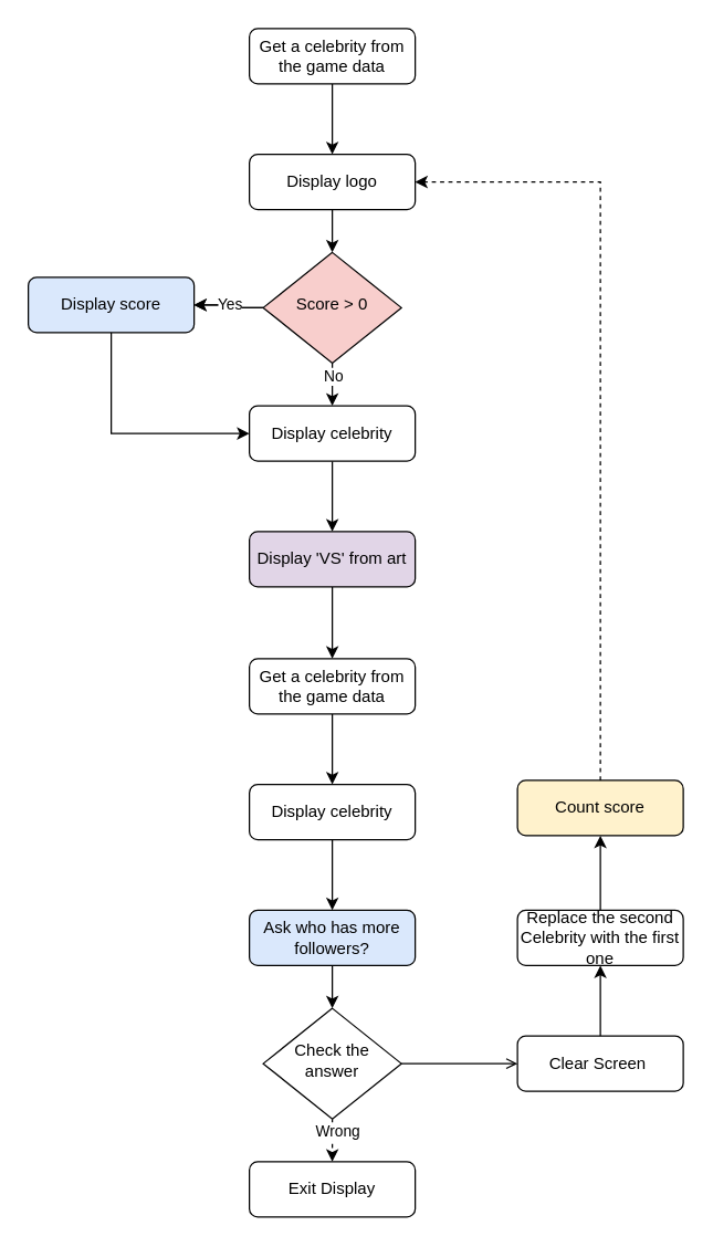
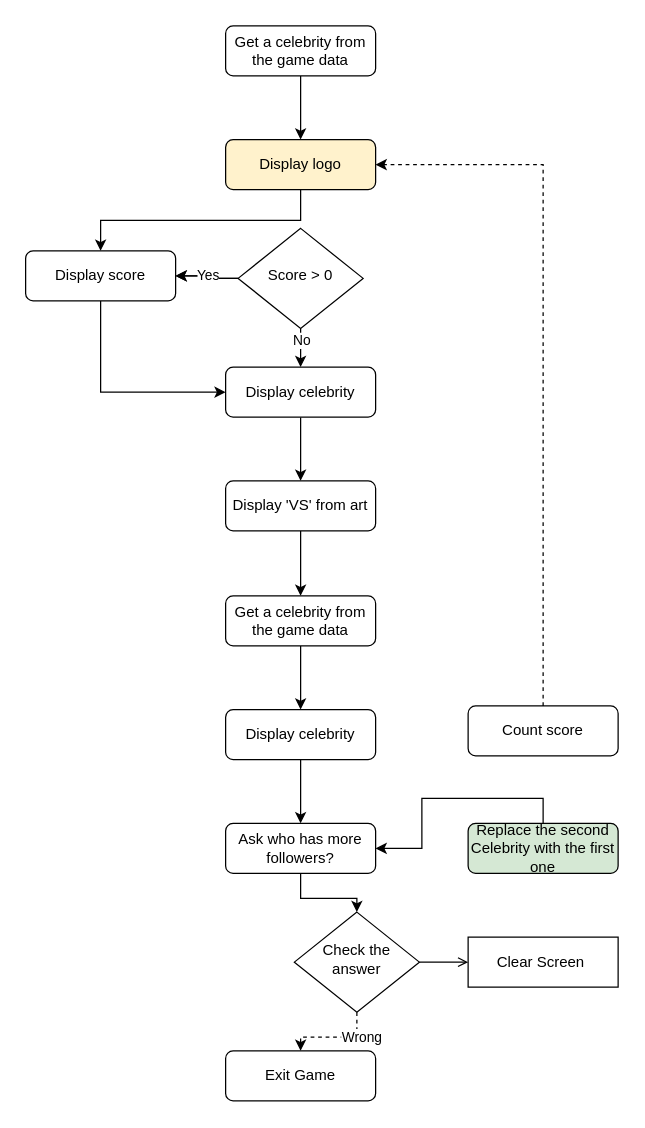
  <mxCell id="0" />
  <mxCell id="1" parent="0" />
  <mxCell id="2" style="edgeStyle=orthogonalEdgeStyle;rounded=0;orthogonalLoop=1;jettySize=auto;html=1;exitX=0.5;exitY=1;exitDx=0;exitDy=0;entryX=0.5;entryY=0;entryDx=0;entryDy=0;" edge="1" parent="1" source="3" target="10"><mxGeometry relative="1" as="geometry" /></mxCell>
  <mxCell id="3" value="Get a celebrity from the game data" style="rounded=1;whiteSpace=wrap;html=1;fontSize=12;glass=0;strokeWidth=1;shadow=0;" parent="1" vertex="1"><mxGeometry x="180" y="20" width="120" height="40" as="geometry" /></mxCell>
  <mxCell id="4" style="edgeStyle=orthogonalEdgeStyle;rounded=0;orthogonalLoop=1;jettySize=auto;html=1;exitX=0.5;exitY=1;exitDx=0;exitDy=0;entryX=0.5;entryY=0;entryDx=0;entryDy=0;dashed=1;" edge="1" parent="1" source="7" target="21"><mxGeometry relative="1" as="geometry" /></mxCell>
  <mxCell id="5" value="Wrong" style="edgeLabel;html=1;align=center;verticalAlign=middle;resizable=0;points=[];" vertex="1" connectable="0" parent="4"><mxGeometry x="-0.487" y="3" relative="1" as="geometry"><mxPoint as="offset" /></mxGeometry></mxCell>
  <mxCell id="6" style="edgeStyle=orthogonalEdgeStyle;rounded=0;orthogonalLoop=1;jettySize=auto;html=1;exitX=1;exitY=0.5;exitDx=0;exitDy=0;entryX=0;entryY=0.5;entryDx=0;entryDy=0;endArrow=open;" edge="1" parent="1" source="7" target="23"><mxGeometry relative="1" as="geometry" /></mxCell>
- <mxCell id="7" value="Check the answer" style="rhombus;whiteSpace=wrap;html=1;shadow=0;fontFamily=Helvetica;fontSize=12;align=center;strokeWidth=1;spacing=6;spacingTop=-4;" parent="1" vertex="1"><mxGeometry x="190" y="729" width="100" height="80" as="geometry" /></mxCell>
+ <mxCell id="7" value="Check the answer" style="rhombus;whiteSpace=wrap;html=1;shadow=0;fontFamily=Helvetica;fontSize=12;align=center;strokeWidth=1;spacing=6;spacingTop=-4;" parent="1" vertex="1"><mxGeometry x="235" y="729" width="100" height="80" as="geometry" /></mxCell>
  <mxCell id="8" style="edgeStyle=orthogonalEdgeStyle;rounded=0;orthogonalLoop=1;jettySize=auto;html=1;exitX=0.5;exitY=1;exitDx=0;exitDy=0;" edge="1" parent="1" source="32" target="16"><mxGeometry relative="1" as="geometry" /></mxCell>
  <mxCell id="9" value="No" style="edgeLabel;html=1;align=center;verticalAlign=middle;resizable=0;points=[];" vertex="1" connectable="0" parent="8"><mxGeometry x="-0.615" relative="1" as="geometry"><mxPoint as="offset" /></mxGeometry></mxCell>
- <mxCell id="10" value="Display logo" style="rounded=1;whiteSpace=wrap;html=1;fontSize=12;glass=0;strokeWidth=1;shadow=0;" parent="1" vertex="1"><mxGeometry x="180" y="111" width="120" height="40" as="geometry" /></mxCell>
+ <mxCell id="10" value="Display logo" style="rounded=1;whiteSpace=wrap;html=1;fontSize=12;glass=0;strokeWidth=1;shadow=0;fillColor=#fff2cc;" parent="1" vertex="1"><mxGeometry x="180" y="111" width="120" height="40" as="geometry" /></mxCell>
  <mxCell id="11" style="edgeStyle=orthogonalEdgeStyle;rounded=0;orthogonalLoop=1;jettySize=auto;html=1;exitX=0.5;exitY=1;exitDx=0;exitDy=0;entryX=0.5;entryY=0;entryDx=0;entryDy=0;" edge="1" parent="1" source="12" target="14"><mxGeometry relative="1" as="geometry" /></mxCell>
- <mxCell id="12" value="Display 'VS' from art" style="rounded=1;whiteSpace=wrap;html=1;fontSize=12;glass=0;strokeWidth=1;shadow=0;fillColor=#e1d5e7;" vertex="1" parent="1"><mxGeometry x="180" y="384" width="120" height="40" as="geometry" /></mxCell>
+ <mxCell id="12" value="Display 'VS' from art" style="rounded=1;whiteSpace=wrap;html=1;fontSize=12;glass=0;strokeWidth=1;shadow=0;" vertex="1" parent="1"><mxGeometry x="180" y="384" width="120" height="40" as="geometry" /></mxCell>
  <mxCell id="13" style="edgeStyle=orthogonalEdgeStyle;rounded=0;orthogonalLoop=1;jettySize=auto;html=1;exitX=0.5;exitY=1;exitDx=0;exitDy=0;" edge="1" parent="1" source="14" target="18"><mxGeometry relative="1" as="geometry" /></mxCell>
  <mxCell id="14" value="Get a celebrity from the game data" style="rounded=1;whiteSpace=wrap;html=1;fontSize=12;glass=0;strokeWidth=1;shadow=0;" vertex="1" parent="1"><mxGeometry x="180" y="476" width="120" height="40" as="geometry" /></mxCell>
  <mxCell id="15" style="edgeStyle=orthogonalEdgeStyle;rounded=0;orthogonalLoop=1;jettySize=auto;html=1;exitX=0.5;exitY=1;exitDx=0;exitDy=0;" edge="1" parent="1" source="16" target="12"><mxGeometry relative="1" as="geometry" /></mxCell>
  <mxCell id="16" value="Display celebrity" style="rounded=1;whiteSpace=wrap;html=1;fontSize=12;glass=0;strokeWidth=1;shadow=0;" vertex="1" parent="1"><mxGeometry x="180" y="293" width="120" height="40" as="geometry" /></mxCell>
  <mxCell id="17" style="edgeStyle=orthogonalEdgeStyle;rounded=0;orthogonalLoop=1;jettySize=auto;html=1;exitX=0.5;exitY=1;exitDx=0;exitDy=0;entryX=0.5;entryY=0;entryDx=0;entryDy=0;" edge="1" parent="1" source="18" target="20"><mxGeometry relative="1" as="geometry" /></mxCell>
  <mxCell id="18" value="Display celebrity" style="rounded=1;whiteSpace=wrap;html=1;fontSize=12;glass=0;strokeWidth=1;shadow=0;" vertex="1" parent="1"><mxGeometry x="180" y="567" width="120" height="40" as="geometry" /></mxCell>
  <mxCell id="19" style="edgeStyle=orthogonalEdgeStyle;rounded=0;orthogonalLoop=1;jettySize=auto;html=1;exitX=0.5;exitY=1;exitDx=0;exitDy=0;entryX=0.5;entryY=0;entryDx=0;entryDy=0;" edge="1" parent="1" source="20" target="7"><mxGeometry relative="1" as="geometry" /></mxCell>
- <mxCell id="20" value="Ask who has more followers?" style="rounded=1;whiteSpace=wrap;html=1;fontSize=12;glass=0;strokeWidth=1;shadow=0;fillColor=#dae8fc;" vertex="1" parent="1"><mxGeometry x="180" y="658" width="120" height="40" as="geometry" /></mxCell>
- <mxCell id="21" value="Exit Display" style="rounded=1;whiteSpace=wrap;html=1;fontSize=12;glass=0;strokeWidth=1;shadow=0;" vertex="1" parent="1"><mxGeometry x="180" y="840" width="120" height="40" as="geometry" /></mxCell>
- <mxCell id="22" style="edgeStyle=orthogonalEdgeStyle;rounded=0;orthogonalLoop=1;jettySize=auto;html=1;exitX=0.5;exitY=0;exitDx=0;exitDy=0;entryX=0.5;entryY=1;entryDx=0;entryDy=0;" edge="1" parent="1" source="23" target="25"><mxGeometry relative="1" as="geometry" /></mxCell>
- <mxCell id="23" value="Clear Screen&amp;nbsp;" style="rounded=1;whiteSpace=wrap;html=1;fontSize=12;glass=0;strokeWidth=1;shadow=0;" vertex="1" parent="1"><mxGeometry x="374" y="749" width="120" height="40" as="geometry" /></mxCell>
- <mxCell id="24" style="edgeStyle=orthogonalEdgeStyle;rounded=0;orthogonalLoop=1;jettySize=auto;html=1;exitX=0.5;exitY=0;exitDx=0;exitDy=0;entryX=0.5;entryY=1;entryDx=0;entryDy=0;" edge="1" parent="1" source="25" target="27"><mxGeometry relative="1" as="geometry" /></mxCell>
- <mxCell id="25" value="Replace the second Celebrity with the first one" style="rounded=1;whiteSpace=wrap;html=1;fontSize=12;glass=0;strokeWidth=1;shadow=0;" vertex="1" parent="1"><mxGeometry x="374" y="658" width="120" height="40" as="geometry" /></mxCell>
+ <mxCell id="20" value="Ask who has more followers?" style="rounded=1;whiteSpace=wrap;html=1;fontSize=12;glass=0;strokeWidth=1;shadow=0;" vertex="1" parent="1"><mxGeometry x="180" y="658" width="120" height="40" as="geometry" /></mxCell>
+ <mxCell id="21" value="Exit Game" style="rounded=1;whiteSpace=wrap;html=1;fontSize=12;glass=0;strokeWidth=1;shadow=0;" vertex="1" parent="1"><mxGeometry x="180" y="840" width="120" height="40" as="geometry" /></mxCell>
+ <mxCell id="23" value="Clear Screen&amp;nbsp;" style="whiteSpace=wrap;html=1;fontSize=12;glass=0;strokeWidth=1;shadow=0;rounded=0;" vertex="1" parent="1"><mxGeometry x="374" y="749" width="120" height="40" as="geometry" /></mxCell>
+ <mxCell id="24" style="edgeStyle=orthogonalEdgeStyle;rounded=0;orthogonalLoop=1;jettySize=auto;html=1;exitX=0.5;exitY=0;exitDx=0;exitDy=0;" edge="1" parent="1" source="25" target="20"><mxGeometry relative="1" as="geometry" /></mxCell>
+ <mxCell id="25" value="Replace the second Celebrity with the first one" style="rounded=1;whiteSpace=wrap;html=1;fontSize=12;glass=0;strokeWidth=1;shadow=0;fillColor=#d5e8d4;" vertex="1" parent="1"><mxGeometry x="374" y="658" width="120" height="40" as="geometry" /></mxCell>
  <mxCell id="26" style="edgeStyle=orthogonalEdgeStyle;rounded=0;orthogonalLoop=1;jettySize=auto;html=1;exitX=0.5;exitY=0;exitDx=0;exitDy=0;entryX=1;entryY=0.5;entryDx=0;entryDy=0;dashed=1;" edge="1" parent="1" source="27" target="10"><mxGeometry relative="1" as="geometry" /></mxCell>
- <mxCell id="27" value="Count score" style="rounded=1;whiteSpace=wrap;html=1;fontSize=12;glass=0;strokeWidth=1;shadow=0;fillColor=#fff2cc;" vertex="1" parent="1"><mxGeometry x="374" y="564" width="120" height="40" as="geometry" /></mxCell>
- <mxCell id="28" value="" style="edgeStyle=orthogonalEdgeStyle;rounded=0;orthogonalLoop=1;jettySize=auto;html=1;exitX=0.5;exitY=1;exitDx=0;exitDy=0;" edge="1" parent="1" source="10" target="32"><mxGeometry relative="1" as="geometry"><mxPoint x="240" y="130" as="sourcePoint" /><mxPoint x="240" y="250" as="targetPoint" /></mxGeometry></mxCell>
+ <mxCell id="27" value="Count score" style="rounded=1;whiteSpace=wrap;html=1;fontSize=12;glass=0;strokeWidth=1;shadow=0;" vertex="1" parent="1"><mxGeometry x="374" y="564" width="120" height="40" as="geometry" /></mxCell>
+ <mxCell id="28" value="" style="edgeStyle=orthogonalEdgeStyle;rounded=0;orthogonalLoop=1;jettySize=auto;html=1;exitX=0.5;exitY=1;exitDx=0;exitDy=0;" edge="1" parent="1" source="10" target="34"><mxGeometry relative="1" as="geometry"><mxPoint x="240" y="130" as="sourcePoint" /><mxPoint x="240" y="250" as="targetPoint" /></mxGeometry></mxCell>
  <mxCell id="29" style="edgeStyle=orthogonalEdgeStyle;rounded=0;orthogonalLoop=1;jettySize=auto;html=1;exitX=0;exitY=0.5;exitDx=0;exitDy=0;entryX=1;entryY=0.5;entryDx=0;entryDy=0;" edge="1" parent="1" source="32" target="34"><mxGeometry relative="1" as="geometry" /></mxCell>
  <mxCell id="30" value="" style="edgeStyle=orthogonalEdgeStyle;rounded=0;orthogonalLoop=1;jettySize=auto;html=1;" edge="1" parent="1" source="32" target="34"><mxGeometry relative="1" as="geometry" /></mxCell>
  <mxCell id="31" value="Yes" style="edgeLabel;html=1;align=center;verticalAlign=middle;resizable=0;points=[];" vertex="1" connectable="0" parent="30"><mxGeometry x="0.024" y="-1" relative="1" as="geometry"><mxPoint as="offset" /></mxGeometry></mxCell>
- <mxCell id="32" value="Score &amp;gt; 0" style="rhombus;whiteSpace=wrap;html=1;shadow=0;fontFamily=Helvetica;fontSize=12;align=center;strokeWidth=1;spacing=6;spacingTop=-4;fillColor=#f8cecc;" vertex="1" parent="1"><mxGeometry x="190" y="182" width="100" height="80" as="geometry" /></mxCell>
+ <mxCell id="32" value="Score &amp;gt; 0" style="rhombus;whiteSpace=wrap;html=1;shadow=0;fontFamily=Helvetica;fontSize=12;align=center;strokeWidth=1;spacing=6;spacingTop=-4;" vertex="1" parent="1"><mxGeometry x="190" y="182" width="100" height="80" as="geometry" /></mxCell>
  <mxCell id="33" style="edgeStyle=orthogonalEdgeStyle;rounded=0;orthogonalLoop=1;jettySize=auto;html=1;exitX=0.5;exitY=1;exitDx=0;exitDy=0;entryX=0;entryY=0.5;entryDx=0;entryDy=0;" edge="1" parent="1" source="34" target="16"><mxGeometry relative="1" as="geometry" /></mxCell>
- <mxCell id="34" value="Display score" style="rounded=1;whiteSpace=wrap;html=1;fontSize=12;glass=0;strokeWidth=1;shadow=0;fillColor=#dae8fc;" vertex="1" parent="1"><mxGeometry y="200" width="120" height="40" as="geometry" x="20" /></mxCell>
+ <mxCell id="34" value="Display score" style="rounded=1;whiteSpace=wrap;html=1;fontSize=12;glass=0;strokeWidth=1;shadow=0;" vertex="1" parent="1"><mxGeometry y="200" width="120" height="40" as="geometry" x="20" /></mxCell>
